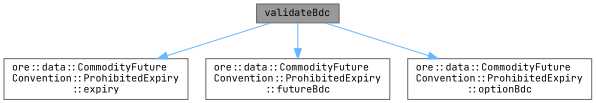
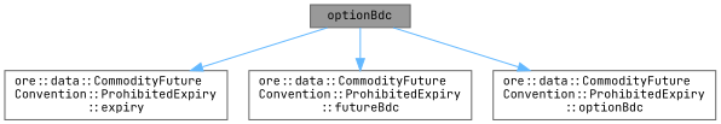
  digraph {
    rankdir=TB
    fontname="JetBrains Mono"
    node [color=grey40 fillcolor=white fontname="JetBrains Mono" fontsize=10 shape=box style=filled]
    edge [color=steelblue1 fontname="JetBrains Mono" fontsize=10 labelfontname=Helvetica labelfontsize=10 style=solid]
-   n1 [color=gray40 fillcolor=grey60 fontcolor=black height=0.2 label=validateBdc width=0.4]
+   n1 [color=gray40 fillcolor=grey60 fontcolor=black height=0.2 label=optionBdc width=0.4]
    n2 [height=0.2 label="ore::data::CommodityFuture\lConvention::ProhibitedExpiry\l::expiry" width=0.4]
    n3 [height=0.2 label="ore::data::CommodityFuture\lConvention::ProhibitedExpiry\l::futureBdc" width=0.4]
    n4 [height=0.2 label="ore::data::CommodityFuture\lConvention::ProhibitedExpiry\l::optionBdc" width=0.4]
    n1 -> n2
    n1 -> n3
    n1 -> n4
  }
